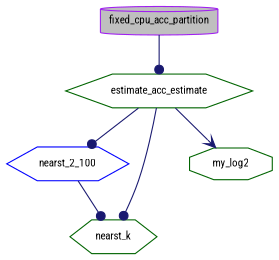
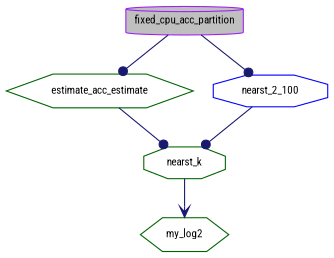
  digraph {
    fontname="Roboto Condensed"
    rankdir=TB
    node [color=darkgreen fillcolor=white fontname="Roboto Condensed" fontsize=10 shape=hexagon style=filled]
    edge [arrowhead=dot color=midnightblue fontname="Roboto Condensed" fontsize=10 labelfontname=Helvetica labelfontsize=10 style=solid]
    n1 [color=purple fillcolor=grey75 fontcolor=black height=0.2 label=fixed_cpu_acc_partition shape=cylinder width=0.4]
    n2 [height=0.2 label=estimate_acc_estimate width=0.4]
-   n3 [color=blue height=0.2 label=nearst_2_100 width=0.4]
-   n4 [height=0.2 label=nearst_k width=0.4]
-   n5 [height=0.2 label=my_log2 shape=octagon width=0.4]
+   n3 [color=blue height=0.2 label=nearst_2_100 shape=octagon width=0.4]
+   n4 [height=0.2 label=nearst_k shape=octagon width=0.4]
+   n5 [height=0.2 label=my_log2 width=0.4]
    n1 -> n2
-   n2 -> n3
+   n1 -> n3
    n2 -> n4
    n3 -> n4
-   n2 -> n5 [arrowhead=vee]
+   n4 -> n5 [arrowhead=vee]
  }
